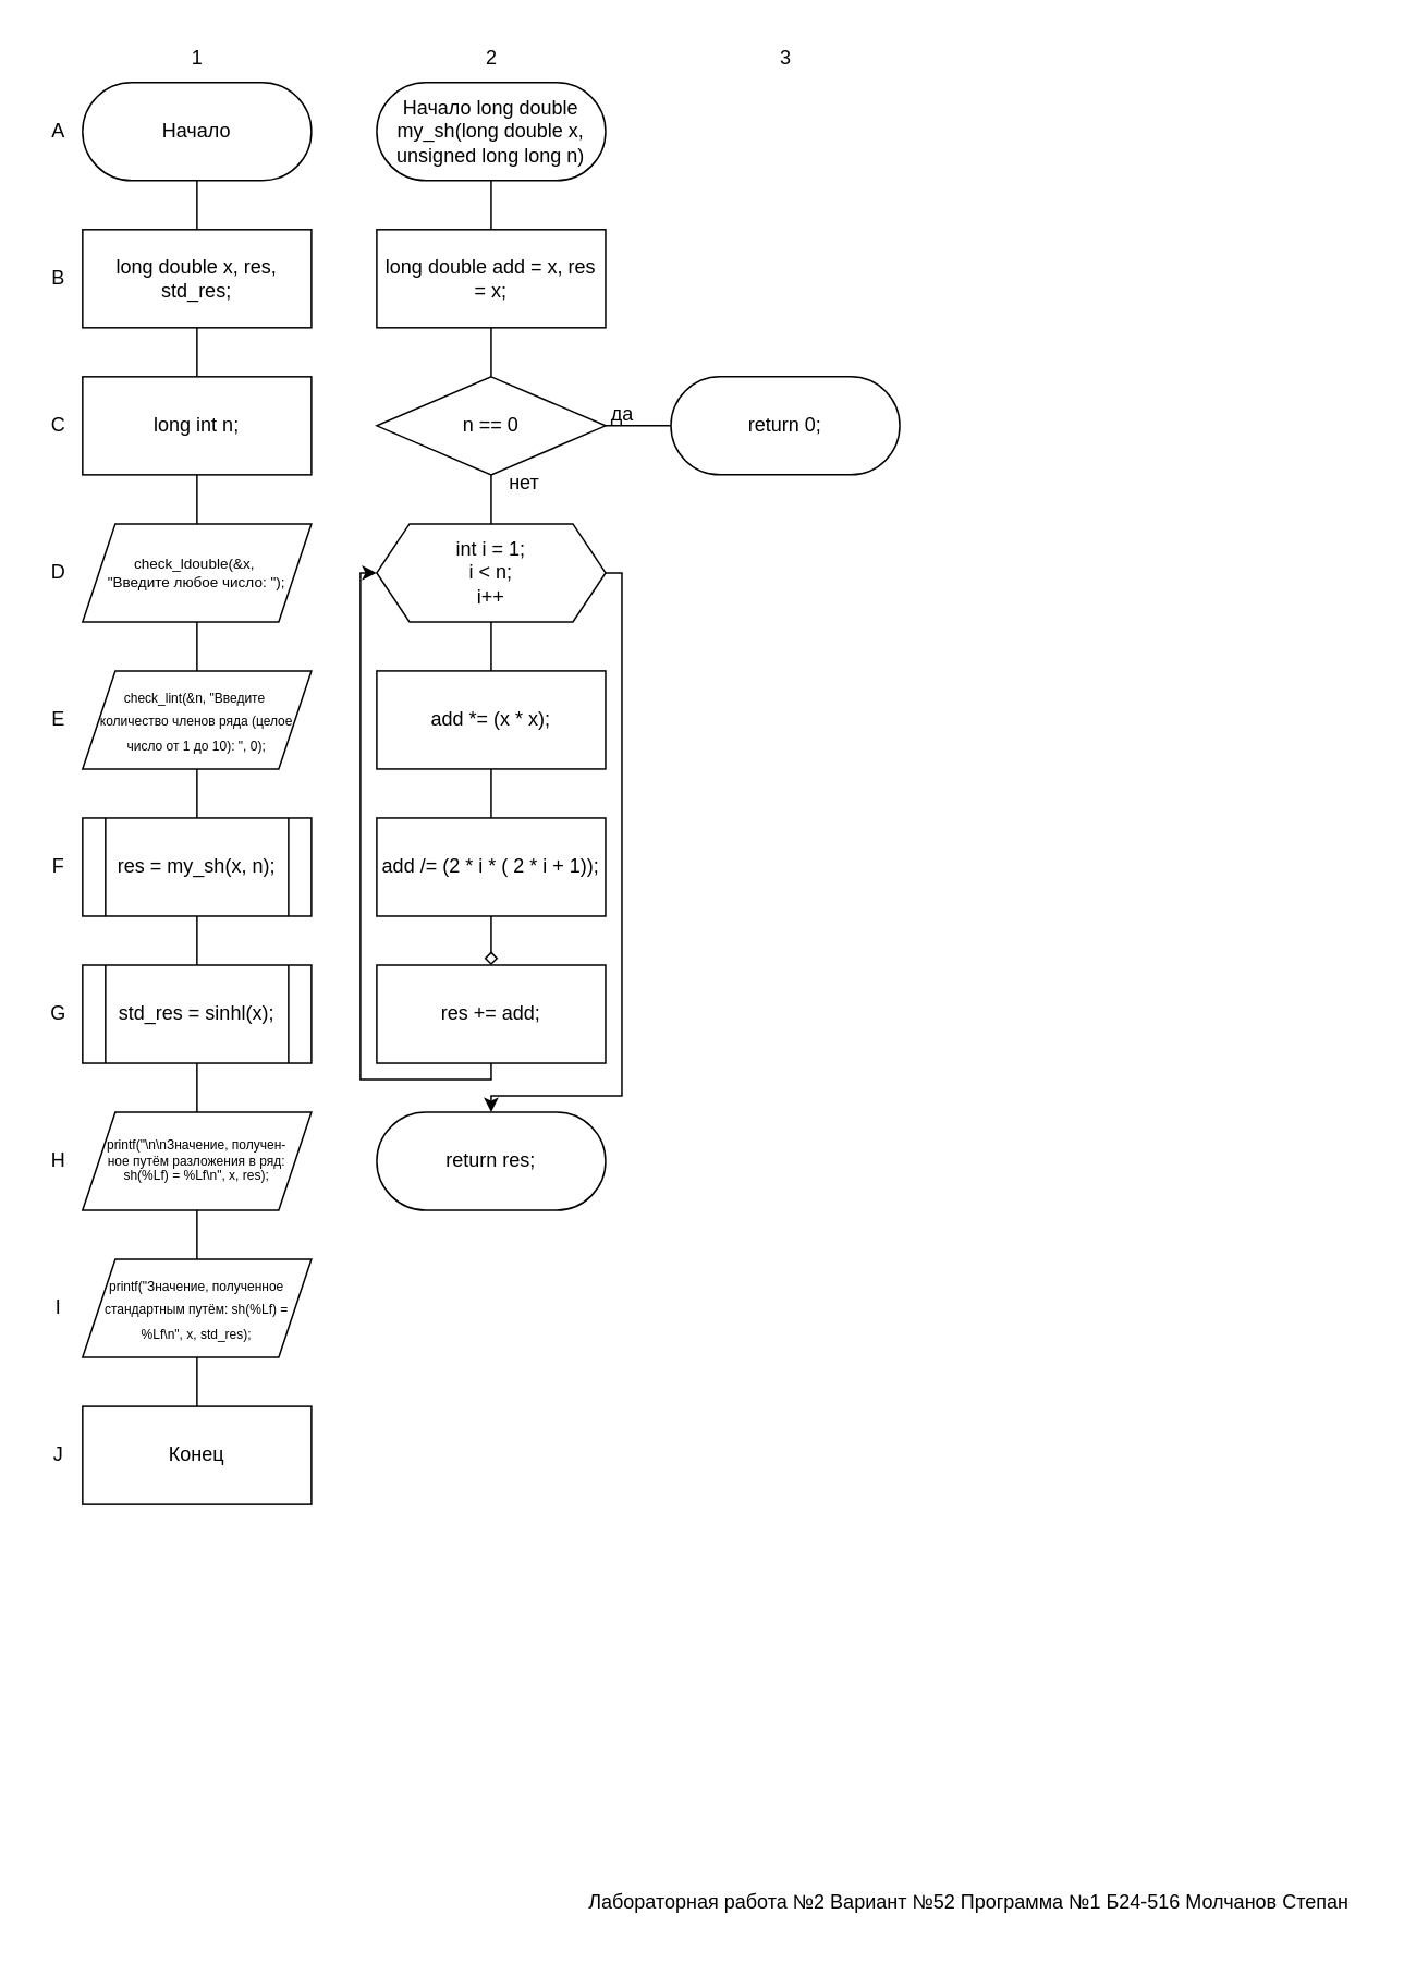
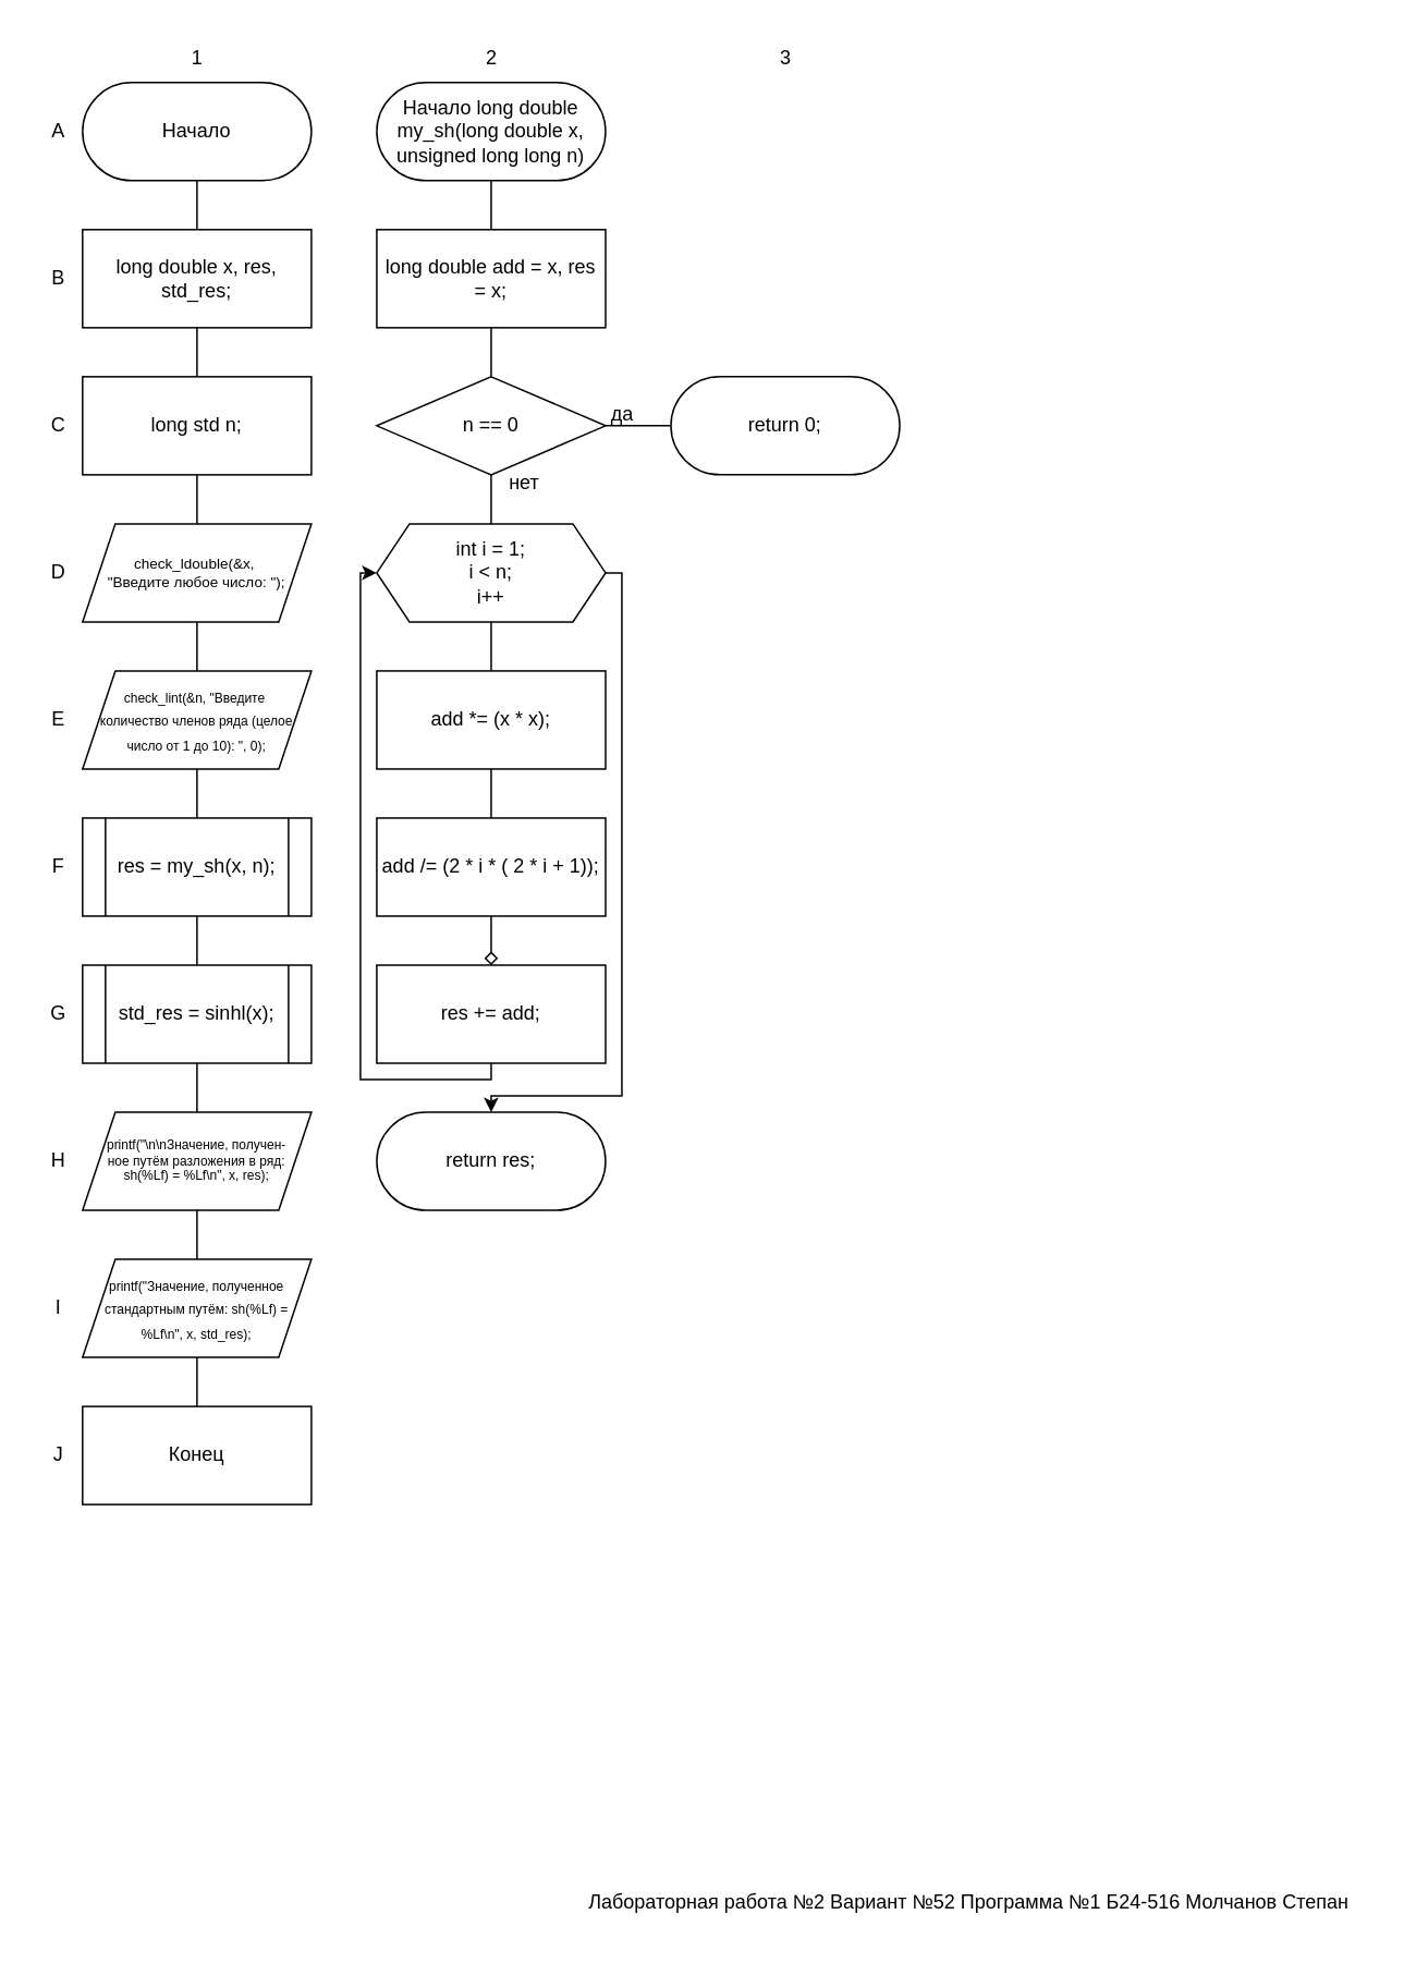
  <mxCell id="0" />
  <mxCell id="1" parent="0" />
  <mxCell id="2" style="edgeStyle=orthogonalEdgeStyle;rounded=0;orthogonalLoop=1;jettySize=auto;html=1;exitX=0.5;exitY=1;exitDx=0;exitDy=0;entryX=0.5;entryY=0;entryDx=0;entryDy=0;endArrow=none;endFill=0;" parent="1" source="3" target="5" edge="1"><mxGeometry relative="1" as="geometry" /></mxCell>
  <mxCell id="3" value="Начало" style="rounded=1;whiteSpace=wrap;html=1;arcSize=50;" parent="1" vertex="1"><mxGeometry x="50" y="50" width="140" height="60" as="geometry" /></mxCell>
  <mxCell id="4" style="edgeStyle=orthogonalEdgeStyle;rounded=0;orthogonalLoop=1;jettySize=auto;html=1;exitX=0.5;exitY=1;exitDx=0;exitDy=0;entryX=0.5;entryY=0;entryDx=0;entryDy=0;endArrow=none;endFill=0;" parent="1" source="5" target="7" edge="1"><mxGeometry relative="1" as="geometry" /></mxCell>
  <mxCell id="5" value="long double x, res, std_res;" style="rounded=0;whiteSpace=wrap;html=1;" parent="1" vertex="1"><mxGeometry x="50" y="140" width="140" height="60" as="geometry" /></mxCell>
  <mxCell id="6" style="edgeStyle=orthogonalEdgeStyle;rounded=0;orthogonalLoop=1;jettySize=auto;html=1;exitX=0.5;exitY=1;exitDx=0;exitDy=0;entryX=0.5;entryY=0;entryDx=0;entryDy=0;endArrow=none;endFill=0;" parent="1" source="7" edge="1"><mxGeometry relative="1" as="geometry"><mxPoint x="120" y="320" as="targetPoint" /></mxGeometry></mxCell>
- <mxCell id="7" value="long int n;" style="rounded=0;whiteSpace=wrap;html=1;" parent="1" vertex="1"><mxGeometry x="50" y="230" width="140" height="60" as="geometry" /></mxCell>
+ <mxCell id="7" value="long std n;" style="rounded=0;whiteSpace=wrap;html=1;" parent="1" vertex="1"><mxGeometry x="50" y="230" width="140" height="60" as="geometry" /></mxCell>
  <mxCell id="8" style="edgeStyle=orthogonalEdgeStyle;rounded=0;orthogonalLoop=1;jettySize=auto;html=1;exitX=0.5;exitY=1;exitDx=0;exitDy=0;entryX=0.5;entryY=0;entryDx=0;entryDy=0;endArrow=none;endFill=0;" parent="1" edge="1"><mxGeometry relative="1" as="geometry"><mxPoint x="120" y="380" as="sourcePoint" /><mxPoint x="120" y="410" as="targetPoint" /></mxGeometry></mxCell>
  <mxCell id="9" style="edgeStyle=orthogonalEdgeStyle;rounded=0;orthogonalLoop=1;jettySize=auto;html=1;exitX=0.5;exitY=1;exitDx=0;exitDy=0;entryX=0.5;entryY=0;entryDx=0;entryDy=0;endArrow=none;endFill=0;" parent="1" target="11" edge="1"><mxGeometry relative="1" as="geometry"><mxPoint x="120" y="470" as="sourcePoint" /></mxGeometry></mxCell>
  <mxCell id="10" style="edgeStyle=orthogonalEdgeStyle;rounded=0;orthogonalLoop=1;jettySize=auto;html=1;exitX=0.5;exitY=1;exitDx=0;exitDy=0;entryX=0.5;entryY=0;entryDx=0;entryDy=0;endArrow=none;endFill=0;" parent="1" source="11" target="13" edge="1"><mxGeometry relative="1" as="geometry" /></mxCell>
  <mxCell id="11" value="res = my_sh(x, n);" style="shape=process;whiteSpace=wrap;html=1;backgroundOutline=1;" parent="1" vertex="1"><mxGeometry x="50" y="500" width="140" height="60" as="geometry" /></mxCell>
  <mxCell id="12" style="edgeStyle=orthogonalEdgeStyle;rounded=0;orthogonalLoop=1;jettySize=auto;html=1;exitX=0.5;exitY=1;exitDx=0;exitDy=0;entryX=0.5;entryY=0;entryDx=0;entryDy=0;endArrow=none;endFill=0;" parent="1" source="13" target="15" edge="1"><mxGeometry relative="1" as="geometry" /></mxCell>
  <mxCell id="13" value="std_res = sinhl(x);" style="shape=process;whiteSpace=wrap;html=1;backgroundOutline=1;" parent="1" vertex="1"><mxGeometry x="50" y="590" width="140" height="60" as="geometry" /></mxCell>
  <mxCell id="14" style="edgeStyle=orthogonalEdgeStyle;rounded=0;orthogonalLoop=1;jettySize=auto;html=1;exitX=0.5;exitY=1;exitDx=0;exitDy=0;entryX=0.5;entryY=0;entryDx=0;entryDy=0;endArrow=none;endFill=0;" parent="1" source="15" target="17" edge="1"><mxGeometry relative="1" as="geometry" /></mxCell>
  <mxCell id="15" value="&lt;font style=&quot;font-size: 8px;&quot;&gt;printf(&quot;\n\nЗначение, получен-&lt;/font&gt;&lt;div style=&quot;font-size: 8px;&quot;&gt;&lt;font style=&quot;font-size: 8px;&quot;&gt;ное путём разложения в ряд: sh(%Lf) = %Lf\n&quot;, x, res);&lt;/font&gt;&lt;/div&gt;" style="shape=parallelogram;perimeter=parallelogramPerimeter;whiteSpace=wrap;html=1;fixedSize=1;size=20;fontSize=8;" parent="1" vertex="1"><mxGeometry x="50" y="680" width="140" height="60" as="geometry" /></mxCell>
  <mxCell id="16" style="edgeStyle=orthogonalEdgeStyle;rounded=0;orthogonalLoop=1;jettySize=auto;html=1;exitX=0.5;exitY=1;exitDx=0;exitDy=0;entryX=0.5;entryY=0;entryDx=0;entryDy=0;endArrow=none;endFill=0;" parent="1" source="17" target="18" edge="1"><mxGeometry relative="1" as="geometry" /></mxCell>
  <mxCell id="17" value="&lt;font style=&quot;font-size: 8px;&quot;&gt;printf(&quot;Значение, полученное стандартным путём: sh(%Lf) = %Lf\n&quot;, x, std_res);&lt;/font&gt;" style="shape=parallelogram;perimeter=parallelogramPerimeter;whiteSpace=wrap;html=1;fixedSize=1;" parent="1" vertex="1"><mxGeometry x="50" y="770" width="140" height="60" as="geometry" /></mxCell>
  <mxCell id="18" value="Конец" style="whiteSpace=wrap;html=1;arcSize=50;rounded=0;" parent="1" vertex="1"><mxGeometry x="50" y="860" width="140" height="60" as="geometry" /></mxCell>
  <mxCell id="19" value="1" style="text;html=1;align=center;verticalAlign=middle;resizable=0;points=[];autosize=1;strokeColor=none;fillColor=none;" parent="1" vertex="1"><mxGeometry x="105" y="20" width="30" height="30" as="geometry" /></mxCell>
  <mxCell id="20" value="A" style="text;html=1;align=center;verticalAlign=middle;resizable=0;points=[];autosize=1;strokeColor=none;fillColor=none;" parent="1" vertex="1"><mxGeometry x="20" y="65" width="30" height="30" as="geometry" /></mxCell>
  <mxCell id="21" value="B" style="text;html=1;align=center;verticalAlign=middle;resizable=0;points=[];autosize=1;strokeColor=none;fillColor=none;" parent="1" vertex="1"><mxGeometry x="20" y="155" width="30" height="30" as="geometry" /></mxCell>
  <mxCell id="22" value="C" style="text;html=1;align=center;verticalAlign=middle;resizable=0;points=[];autosize=1;strokeColor=none;fillColor=none;" parent="1" vertex="1"><mxGeometry x="20" y="245" width="30" height="30" as="geometry" /></mxCell>
  <mxCell id="23" value="D" style="text;html=1;align=center;verticalAlign=middle;resizable=0;points=[];autosize=1;strokeColor=none;fillColor=none;" parent="1" vertex="1"><mxGeometry x="20" y="335" width="30" height="30" as="geometry" /></mxCell>
  <mxCell id="24" value="E" style="text;html=1;align=center;verticalAlign=middle;resizable=0;points=[];autosize=1;strokeColor=none;fillColor=none;" parent="1" vertex="1"><mxGeometry x="20" y="425" width="30" height="30" as="geometry" /></mxCell>
  <mxCell id="25" value="F" style="text;html=1;align=center;verticalAlign=middle;resizable=0;points=[];autosize=1;strokeColor=none;fillColor=none;" parent="1" vertex="1"><mxGeometry x="20" y="515" width="30" height="30" as="geometry" /></mxCell>
  <mxCell id="26" value="G" style="text;html=1;align=center;verticalAlign=middle;resizable=0;points=[];autosize=1;strokeColor=none;fillColor=none;" parent="1" vertex="1"><mxGeometry x="20" y="605" width="30" height="30" as="geometry" /></mxCell>
  <mxCell id="27" value="H" style="text;html=1;align=center;verticalAlign=middle;resizable=0;points=[];autosize=1;strokeColor=none;fillColor=none;" parent="1" vertex="1"><mxGeometry x="20" y="695" width="30" height="30" as="geometry" /></mxCell>
  <mxCell id="28" value="I" style="text;html=1;align=center;verticalAlign=middle;resizable=0;points=[];autosize=1;strokeColor=none;fillColor=none;" parent="1" vertex="1"><mxGeometry x="20" y="785" width="30" height="30" as="geometry" /></mxCell>
  <mxCell id="29" value="J" style="text;html=1;align=center;verticalAlign=middle;resizable=0;points=[];autosize=1;strokeColor=none;fillColor=none;" parent="1" vertex="1"><mxGeometry x="20" y="875" width="30" height="30" as="geometry" /></mxCell>
  <mxCell id="30" style="edgeStyle=orthogonalEdgeStyle;rounded=0;orthogonalLoop=1;jettySize=auto;html=1;exitX=0.5;exitY=1;exitDx=0;exitDy=0;entryX=0.5;entryY=0;entryDx=0;entryDy=0;endArrow=none;endFill=0;" parent="1" source="31" target="33" edge="1"><mxGeometry relative="1" as="geometry" /></mxCell>
  <mxCell id="31" value="Начало long double my_sh(long double x, unsigned long long n)" style="rounded=1;whiteSpace=wrap;html=1;arcSize=50;" parent="1" vertex="1"><mxGeometry x="230" y="50" width="140" height="60" as="geometry" /></mxCell>
  <mxCell id="32" style="edgeStyle=orthogonalEdgeStyle;rounded=0;orthogonalLoop=1;jettySize=auto;html=1;exitX=0.5;exitY=1;exitDx=0;exitDy=0;entryX=0.5;entryY=0;entryDx=0;entryDy=0;endArrow=none;endFill=0;" parent="1" source="33" target="36" edge="1"><mxGeometry relative="1" as="geometry" /></mxCell>
  <mxCell id="33" value="long double add = x, res = x;" style="rounded=0;whiteSpace=wrap;html=1;" parent="1" vertex="1"><mxGeometry x="230" y="140" width="140" height="60" as="geometry" /></mxCell>
  <mxCell id="34" style="edgeStyle=orthogonalEdgeStyle;rounded=0;orthogonalLoop=1;jettySize=auto;html=1;exitX=1;exitY=0.5;exitDx=0;exitDy=0;entryX=0;entryY=0.5;entryDx=0;entryDy=0;endArrow=none;endFill=0;" parent="1" source="36" target="37" edge="1"><mxGeometry relative="1" as="geometry" /></mxCell>
  <mxCell id="35" style="edgeStyle=orthogonalEdgeStyle;rounded=0;orthogonalLoop=1;jettySize=auto;html=1;exitX=0.5;exitY=1;exitDx=0;exitDy=0;entryX=0.5;entryY=0;entryDx=0;entryDy=0;endArrow=none;endFill=0;" parent="1" source="36" edge="1"><mxGeometry relative="1" as="geometry"><mxPoint x="300" y="320" as="targetPoint" /></mxGeometry></mxCell>
  <mxCell id="36" value="n == 0" style="rhombus;whiteSpace=wrap;html=1;" parent="1" vertex="1"><mxGeometry x="230" y="230" width="140" height="60" as="geometry" /></mxCell>
  <mxCell id="37" value="return 0;" style="rounded=1;whiteSpace=wrap;html=1;arcSize=50;" parent="1" vertex="1"><mxGeometry x="410" y="230" width="140" height="60" as="geometry" /></mxCell>
  <mxCell id="38" style="edgeStyle=orthogonalEdgeStyle;rounded=0;orthogonalLoop=1;jettySize=auto;html=1;exitX=0.5;exitY=1;exitDx=0;exitDy=0;entryX=0.5;entryY=0;entryDx=0;entryDy=0;endArrow=none;endFill=0;" parent="1" target="41" edge="1"><mxGeometry relative="1" as="geometry"><mxPoint x="300" y="380" as="sourcePoint" /></mxGeometry></mxCell>
  <mxCell id="39" style="edgeStyle=orthogonalEdgeStyle;rounded=0;orthogonalLoop=1;jettySize=auto;html=1;exitX=1;exitY=0.5;exitDx=0;exitDy=0;entryX=0.5;entryY=0;entryDx=0;entryDy=0;" parent="1" target="46" edge="1"><mxGeometry relative="1" as="geometry"><Array as="points"><mxPoint x="380" y="350" /><mxPoint x="380" y="670" /><mxPoint x="300" y="670" /></Array><mxPoint x="360" y="350" as="sourcePoint" /></mxGeometry></mxCell>
  <mxCell id="40" style="edgeStyle=orthogonalEdgeStyle;rounded=0;orthogonalLoop=1;jettySize=auto;html=1;exitX=0.5;exitY=1;exitDx=0;exitDy=0;entryX=0.5;entryY=0;entryDx=0;entryDy=0;endArrow=none;endFill=0;" parent="1" source="41" target="43" edge="1"><mxGeometry relative="1" as="geometry" /></mxCell>
  <mxCell id="41" value="add *= (x * x);" style="rounded=0;whiteSpace=wrap;html=1;" parent="1" vertex="1"><mxGeometry x="230" y="410" width="140" height="60" as="geometry" /></mxCell>
  <mxCell id="42" style="edgeStyle=orthogonalEdgeStyle;rounded=0;orthogonalLoop=1;jettySize=auto;html=1;exitX=0.5;exitY=1;exitDx=0;exitDy=0;entryX=0.5;entryY=0;entryDx=0;entryDy=0;endArrow=diamond;endFill=0;" parent="1" source="43" target="45" edge="1"><mxGeometry relative="1" as="geometry" /></mxCell>
  <mxCell id="43" value="add /= (2 * i * ( 2 * i + 1));" style="rounded=0;whiteSpace=wrap;html=1;" parent="1" vertex="1"><mxGeometry x="230" y="500" width="140" height="60" as="geometry" /></mxCell>
  <mxCell id="44" style="edgeStyle=orthogonalEdgeStyle;rounded=0;orthogonalLoop=1;jettySize=auto;html=1;exitX=0.5;exitY=1;exitDx=0;exitDy=0;entryX=0;entryY=0.5;entryDx=0;entryDy=0;" parent="1" source="45" target="54" edge="1"><mxGeometry relative="1" as="geometry"><Array as="points"><mxPoint x="300" y="660" /><mxPoint x="220" y="660" /><mxPoint x="220" y="350" /></Array><mxPoint x="240" y="350" as="targetPoint" /></mxGeometry></mxCell>
  <mxCell id="45" value="res += add;" style="rounded=0;whiteSpace=wrap;html=1;" parent="1" vertex="1"><mxGeometry x="230" y="590" width="140" height="60" as="geometry" /></mxCell>
  <mxCell id="46" value="return res;" style="rounded=1;whiteSpace=wrap;html=1;arcSize=50;" parent="1" vertex="1"><mxGeometry x="230" y="680" width="140" height="60" as="geometry" /></mxCell>
  <mxCell id="47" value="да" style="text;html=1;align=center;verticalAlign=middle;resizable=0;points=[];autosize=1;strokeColor=none;fillColor=none;" parent="1" vertex="1"><mxGeometry x="360" y="238" width="40" height="30" as="geometry" /></mxCell>
  <mxCell id="48" value="нет" style="text;html=1;align=center;verticalAlign=middle;resizable=0;points=[];autosize=1;strokeColor=none;fillColor=none;" parent="1" vertex="1"><mxGeometry x="300" y="280" width="40" height="30" as="geometry" /></mxCell>
  <mxCell id="49" value="2" style="text;html=1;align=center;verticalAlign=middle;resizable=0;points=[];autosize=1;strokeColor=none;fillColor=none;" parent="1" vertex="1"><mxGeometry x="285" y="20" width="30" height="30" as="geometry" /></mxCell>
  <mxCell id="50" value="3" style="text;html=1;align=center;verticalAlign=middle;resizable=0;points=[];autosize=1;strokeColor=none;fillColor=none;" parent="1" vertex="1"><mxGeometry x="465" y="20" width="30" height="30" as="geometry" /></mxCell>
  <mxCell id="51" value="Лабораторная работа №2 Вариант №52 Программа №1 Б24-516 Молчанов Степан" style="text;html=1;align=center;verticalAlign=middle;resizable=0;points=[];autosize=1;strokeColor=none;fillColor=none;rotation=0;" parent="1" vertex="1"><mxGeometry x="347" y="1149" width="490" height="30" as="geometry" /></mxCell>
  <mxCell id="52" value="&lt;font style=&quot;font-size: 9px;&quot;&gt;check_ldouble(&amp;amp;x,&amp;nbsp;&lt;/font&gt;&lt;div style=&quot;font-size: 9px;&quot;&gt;&lt;font style=&quot;font-size: 9px;&quot;&gt;&quot;Введите любое число: &quot;);&lt;/font&gt;&lt;/div&gt;" style="shape=parallelogram;perimeter=parallelogramPerimeter;whiteSpace=wrap;html=1;fixedSize=1;fontSize=9;" parent="1" vertex="1"><mxGeometry x="50" y="320" width="140" height="60" as="geometry" /></mxCell>
  <mxCell id="53" value="&lt;font style=&quot;font-size: 8px;&quot;&gt;check_lint(&amp;amp;n, &quot;Введите&amp;nbsp;&lt;/font&gt;&lt;div&gt;&lt;font style=&quot;font-size: 8px;&quot;&gt;количество членов ряда (целое число от 1 до 10): &quot;, 0);&lt;/font&gt;&lt;/div&gt;" style="shape=parallelogram;perimeter=parallelogramPerimeter;whiteSpace=wrap;html=1;fixedSize=1;" parent="1" vertex="1"><mxGeometry x="50" y="410" width="140" height="60" as="geometry" /></mxCell>
  <mxCell id="54" value="int i = 1;&lt;div&gt;i &amp;lt; n;&lt;/div&gt;&lt;div&gt;i++&lt;/div&gt;" style="shape=hexagon;perimeter=hexagonPerimeter2;whiteSpace=wrap;html=1;fixedSize=1;" vertex="1" parent="1"><mxGeometry x="230" y="320" width="140" height="60" as="geometry" /></mxCell>
